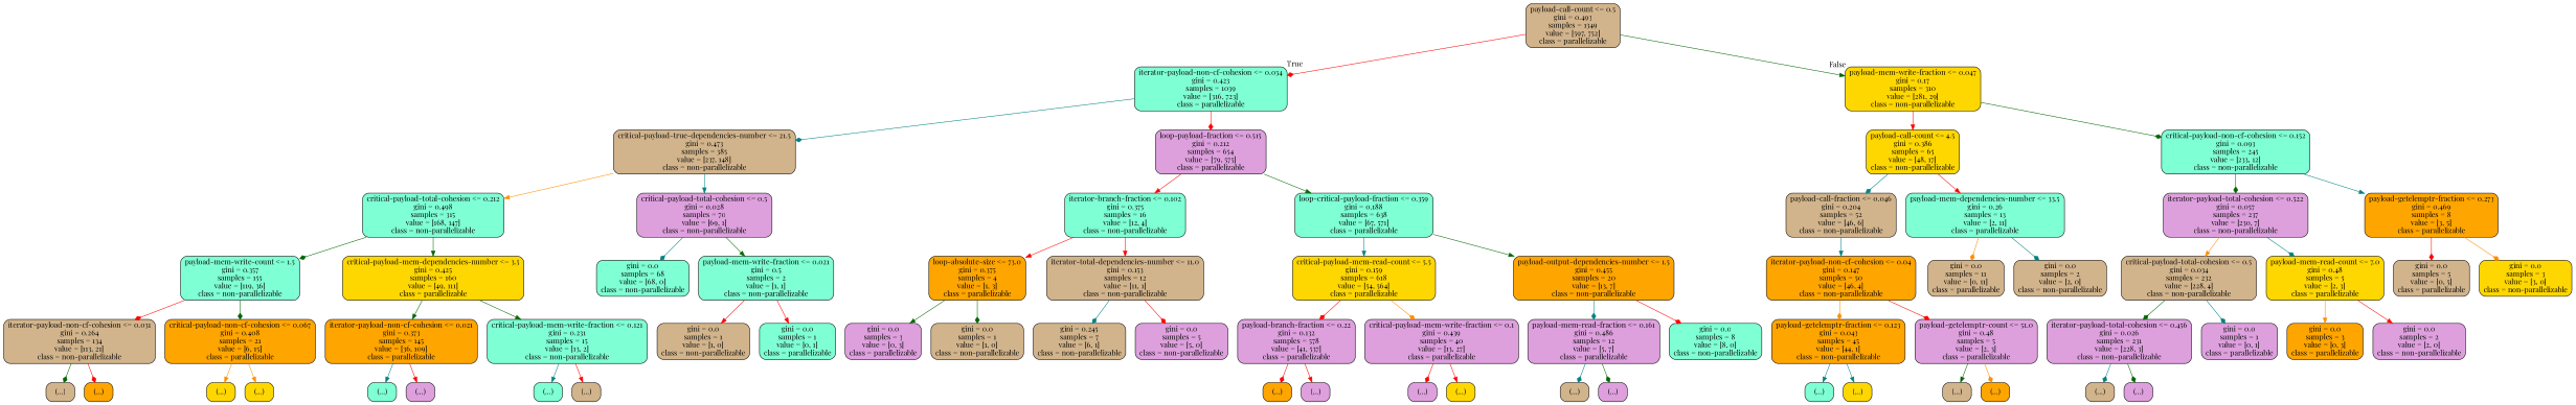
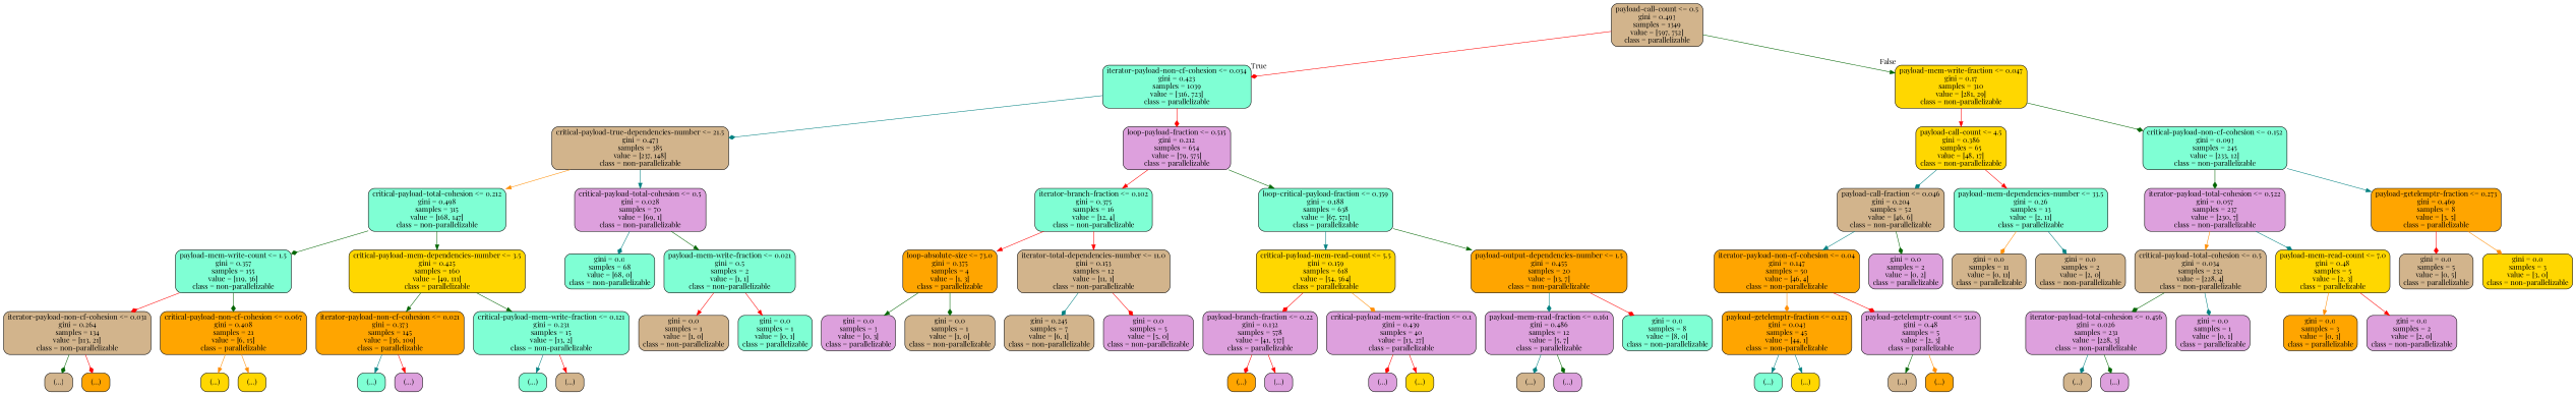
  digraph {
    fontname="Playfair Display"
    node [color=black fillcolor=plum fontname="Playfair Display" shape=box style="filled, rounded"]
    edge [fontname="Playfair Display" color=red arrowhead=diamond]
    n1 [fillcolor=tan label="payload-call-count <= 0.5\ngini = 0.493\nsamples = 1349\nvalue = [597, 752]\nclass = parallelizable"]
    n2 [fillcolor=aquamarine label="iterator-payload-non-cf-cohesion <= 0.034\ngini = 0.423\nsamples = 1039\nvalue = [316, 723]\nclass = parallelizable"]
    n3 [fillcolor=gold label="payload-mem-write-fraction <= 0.047\ngini = 0.17\nsamples = 310\nvalue = [281, 29]\nclass = non-parallelizable"]
    n4 [fillcolor=tan label="critical-payload-true-dependencies-number <= 21.5\ngini = 0.473\nsamples = 385\nvalue = [237, 148]\nclass = non-parallelizable"]
    n5 [label="loop-payload-fraction <= 0.515\ngini = 0.212\nsamples = 654\nvalue = [79, 575]\nclass = parallelizable"]
    n6 [fillcolor=aquamarine label="critical-payload-total-cohesion <= 0.212\ngini = 0.498\nsamples = 315\nvalue = [168, 147]\nclass = non-parallelizable"]
    n7 [label="critical-payload-total-cohesion <= 0.5\ngini = 0.028\nsamples = 70\nvalue = [69, 1]\nclass = non-parallelizable"]
    n8 [fillcolor=aquamarine label="payload-mem-write-count <= 1.5\ngini = 0.357\nsamples = 155\nvalue = [119, 36]\nclass = non-parallelizable"]
    n9 [fillcolor=gold label="critical-payload-mem-dependencies-number <= 3.5\ngini = 0.425\nsamples = 160\nvalue = [49, 111]\nclass = parallelizable"]
    n10 [fillcolor=tan label="iterator-payload-non-cf-cohesion <= 0.031\ngini = 0.264\nsamples = 134\nvalue = [113, 21]\nclass = non-parallelizable"]
    n11 [fillcolor=orange label="critical-payload-non-cf-cohesion <= 0.067\ngini = 0.408\nsamples = 21\nvalue = [6, 15]\nclass = parallelizable"]
    n12 [fillcolor=tan label="(...)"]
    n13 [fillcolor=orange label="(...)"]
    n14 [fillcolor=gold label="(...)"]
    n15 [fillcolor=gold label="(...)"]
    n16 [fillcolor=orange label="iterator-payload-non-cf-cohesion <= 0.021\ngini = 0.373\nsamples = 145\nvalue = [36, 109]\nclass = parallelizable"]
    n17 [fillcolor=aquamarine label="critical-payload-mem-write-fraction <= 0.121\ngini = 0.231\nsamples = 15\nvalue = [13, 2]\nclass = non-parallelizable"]
    n18 [fillcolor=aquamarine label="(...)"]
    n19 [label="(...)"]
    n20 [fillcolor=aquamarine label="(...)"]
    n21 [fillcolor=tan label="(...)"]
    n22 [fillcolor=aquamarine label="gini = 0.0\nsamples = 68\nvalue = [68, 0]\nclass = non-parallelizable"]
    n23 [fillcolor=aquamarine label="payload-mem-write-fraction <= 0.021\ngini = 0.5\nsamples = 2\nvalue = [1, 1]\nclass = non-parallelizable"]
    n24 [fillcolor=tan label="gini = 0.0\nsamples = 1\nvalue = [1, 0]\nclass = non-parallelizable"]
    n25 [fillcolor=aquamarine label="gini = 0.0\nsamples = 1\nvalue = [0, 1]\nclass = parallelizable"]
    n26 [fillcolor=aquamarine label="iterator-branch-fraction <= 0.102\ngini = 0.375\nsamples = 16\nvalue = [12, 4]\nclass = non-parallelizable"]
    n27 [fillcolor=aquamarine label="loop-critical-payload-fraction <= 0.359\ngini = 0.188\nsamples = 638\nvalue = [67, 571]\nclass = parallelizable"]
    n28 [fillcolor=orange label="loop-absolute-size <= 73.0\ngini = 0.375\nsamples = 4\nvalue = [1, 3]\nclass = parallelizable"]
    n29 [fillcolor=tan label="iterator-total-dependencies-number <= 11.0\ngini = 0.153\nsamples = 12\nvalue = [11, 1]\nclass = non-parallelizable"]
    n30 [label="gini = 0.0\nsamples = 3\nvalue = [0, 3]\nclass = parallelizable"]
    n31 [fillcolor=tan label="gini = 0.0\nsamples = 1\nvalue = [1, 0]\nclass = non-parallelizable"]
    n32 [fillcolor=tan label="gini = 0.245\nsamples = 7\nvalue = [6, 1]\nclass = non-parallelizable"]
    n33 [label="gini = 0.0\nsamples = 5\nvalue = [5, 0]\nclass = non-parallelizable"]
    n34 [fillcolor=gold label="critical-payload-mem-read-count <= 5.5\ngini = 0.159\nsamples = 618\nvalue = [54, 564]\nclass = parallelizable"]
    n35 [fillcolor=orange label="payload-output-dependencies-number <= 1.5\ngini = 0.455\nsamples = 20\nvalue = [13, 7]\nclass = non-parallelizable"]
    n36 [label="payload-branch-fraction <= 0.22\ngini = 0.132\nsamples = 578\nvalue = [41, 537]\nclass = parallelizable"]
    n37 [label="critical-payload-mem-write-fraction <= 0.1\ngini = 0.439\nsamples = 40\nvalue = [13, 27]\nclass = parallelizable"]
    n38 [fillcolor=orange label="(...)"]
    n39 [label="(...)"]
    n40 [label="(...)"]
    n41 [fillcolor=gold label="(...)"]
    n42 [label="payload-mem-read-fraction <= 0.161\ngini = 0.486\nsamples = 12\nvalue = [5, 7]\nclass = parallelizable"]
    n43 [fillcolor=aquamarine label="gini = 0.0\nsamples = 8\nvalue = [8, 0]\nclass = non-parallelizable"]
    n44 [fillcolor=tan label="(...)"]
    n45 [label="(...)"]
    n46 [fillcolor=gold label="payload-call-count <= 4.5\ngini = 0.386\nsamples = 65\nvalue = [48, 17]\nclass = non-parallelizable"]
    n47 [fillcolor=aquamarine label="critical-payload-non-cf-cohesion <= 0.152\ngini = 0.093\nsamples = 245\nvalue = [233, 12]\nclass = non-parallelizable"]
    n48 [fillcolor=tan label="payload-call-fraction <= 0.046\ngini = 0.204\nsamples = 52\nvalue = [46, 6]\nclass = non-parallelizable"]
    n49 [fillcolor=aquamarine label="payload-mem-dependencies-number <= 33.5\ngini = 0.26\nsamples = 13\nvalue = [2, 11]\nclass = parallelizable"]
    n50 [fillcolor=orange label="iterator-payload-non-cf-cohesion <= 0.04\ngini = 0.147\nsamples = 50\nvalue = [46, 4]\nclass = non-parallelizable"]
+   n51 [label="gini = 0.0\nsamples = 2\nvalue = [0, 2]\nclass = parallelizable"]
    n52 [fillcolor=orange label="payload-getelemptr-fraction <= 0.123\ngini = 0.043\nsamples = 45\nvalue = [44, 1]\nclass = non-parallelizable"]
    n53 [label="payload-getelemptr-count <= 51.0\ngini = 0.48\nsamples = 5\nvalue = [2, 3]\nclass = parallelizable"]
    n54 [fillcolor=aquamarine label="(...)"]
    n55 [fillcolor=gold label="(...)"]
    n56 [fillcolor=tan label="(...)"]
    n57 [fillcolor=orange label="(...)"]
    n58 [fillcolor=tan label="gini = 0.0\nsamples = 11\nvalue = [0, 11]\nclass = parallelizable"]
    n59 [fillcolor=tan label="gini = 0.0\nsamples = 2\nvalue = [2, 0]\nclass = non-parallelizable"]
    n60 [label="iterator-payload-total-cohesion <= 0.522\ngini = 0.057\nsamples = 237\nvalue = [230, 7]\nclass = non-parallelizable"]
    n61 [fillcolor=orange label="payload-getelemptr-fraction <= 0.273\ngini = 0.469\nsamples = 8\nvalue = [3, 5]\nclass = parallelizable"]
    n62 [fillcolor=tan label="critical-payload-total-cohesion <= 0.5\ngini = 0.034\nsamples = 232\nvalue = [228, 4]\nclass = non-parallelizable"]
    n63 [fillcolor=gold label="payload-mem-read-count <= 7.0\ngini = 0.48\nsamples = 5\nvalue = [2, 3]\nclass = parallelizable"]
    n64 [label="iterator-payload-total-cohesion <= 0.456\ngini = 0.026\nsamples = 231\nvalue = [228, 3]\nclass = non-parallelizable"]
    n65 [label="gini = 0.0\nsamples = 1\nvalue = [0, 1]\nclass = parallelizable"]
    n66 [fillcolor=tan label="(...)"]
    n67 [label="(...)"]
    n68 [fillcolor=orange label="gini = 0.0\nsamples = 3\nvalue = [0, 3]\nclass = parallelizable"]
    n69 [label="gini = 0.0\nsamples = 2\nvalue = [2, 0]\nclass = non-parallelizable"]
    n70 [fillcolor=tan label="gini = 0.0\nsamples = 5\nvalue = [0, 5]\nclass = parallelizable"]
    n71 [fillcolor=gold label="gini = 0.0\nsamples = 3\nvalue = [3, 0]\nclass = non-parallelizable"]
    n1 -> n2 [headlabel=True labelangle=45 labeldistance=2.5]
    n1 -> n3 [headlabel=False labelangle=-45 labeldistance=2.5 color=darkgreen arrowhead=normal]
    n2 -> n4 [color=teal]
    n2 -> n5
    n3 -> n46 [arrowhead=normal]
    n3 -> n47 [color=darkgreen]
    n4 -> n6 [color=darkorange arrowhead=normal]
    n4 -> n7 [color=teal arrowhead=normal]
    n5 -> n26 [arrowhead=normal]
    n5 -> n27 [color=darkgreen arrowhead=normal]
    n6 -> n8 [color=darkgreen]
    n6 -> n9 [color=darkgreen arrowhead=normal]
    n7 -> n22 [color=teal]
    n7 -> n23 [color=darkgreen arrowhead=normal]
    n8 -> n10
    n8 -> n11 [color=darkgreen]
    n9 -> n16 [color=darkgreen arrowhead=normal]
    n9 -> n17 [color=darkgreen arrowhead=normal]
    n10 -> n12 [color=darkgreen]
    n10 -> n13
    n11 -> n14 [color=darkorange arrowhead=normal]
    n11 -> n15 [color=darkorange arrowhead=normal]
    n16 -> n18 [color=teal arrowhead=normal]
    n16 -> n19 [arrowhead=normal]
    n17 -> n20 [color=teal arrowhead=normal]
    n17 -> n21 [arrowhead=normal]
    n23 -> n24 [arrowhead=normal]
    n23 -> n25 [arrowhead=normal]
    n26 -> n28 [arrowhead=normal]
    n26 -> n29 [arrowhead=normal]
    n27 -> n34 [color=teal arrowhead=normal]
    n27 -> n35 [color=darkgreen arrowhead=normal]
    n28 -> n30 [color=darkgreen arrowhead=normal]
    n28 -> n31 [color=darkgreen]
    n29 -> n32 [color=teal]
    n29 -> n33
    n34 -> n36
    n34 -> n37 [color=darkorange]
    n35 -> n42 [color=teal]
    n35 -> n43
    n36 -> n38
    n36 -> n39 [arrowhead=normal]
    n37 -> n40
    n37 -> n41 [arrowhead=normal]
    n42 -> n44 [color=teal]
    n42 -> n45 [color=darkgreen]
    n46 -> n48 [color=teal]
    n46 -> n49 [arrowhead=normal]
    n47 -> n60 [color=darkgreen]
    n47 -> n61 [color=teal arrowhead=normal]
    n48 -> n50 [color=teal arrowhead=normal]
+   n48 -> n51 [color=darkgreen]
    n49 -> n58 [color=darkorange]
    n49 -> n59 [color=teal]
    n50 -> n52 [color=darkorange]
    n50 -> n53
    n52 -> n54 [color=teal arrowhead=normal]
    n52 -> n55 [color=teal arrowhead=normal]
    n53 -> n56 [color=darkgreen arrowhead=normal]
    n53 -> n57 [color=darkorange]
    n60 -> n62 [color=darkorange arrowhead=normal]
    n60 -> n63 [color=teal]
    n61 -> n70
    n61 -> n71 [color=darkorange]
    n62 -> n64 [color=darkgreen]
    n62 -> n65 [color=teal]
    n63 -> n68 [color=darkorange arrowhead=normal]
    n63 -> n69 [arrowhead=normal]
    n64 -> n66 [color=teal]
    n64 -> n67 [color=darkgreen]
  }
